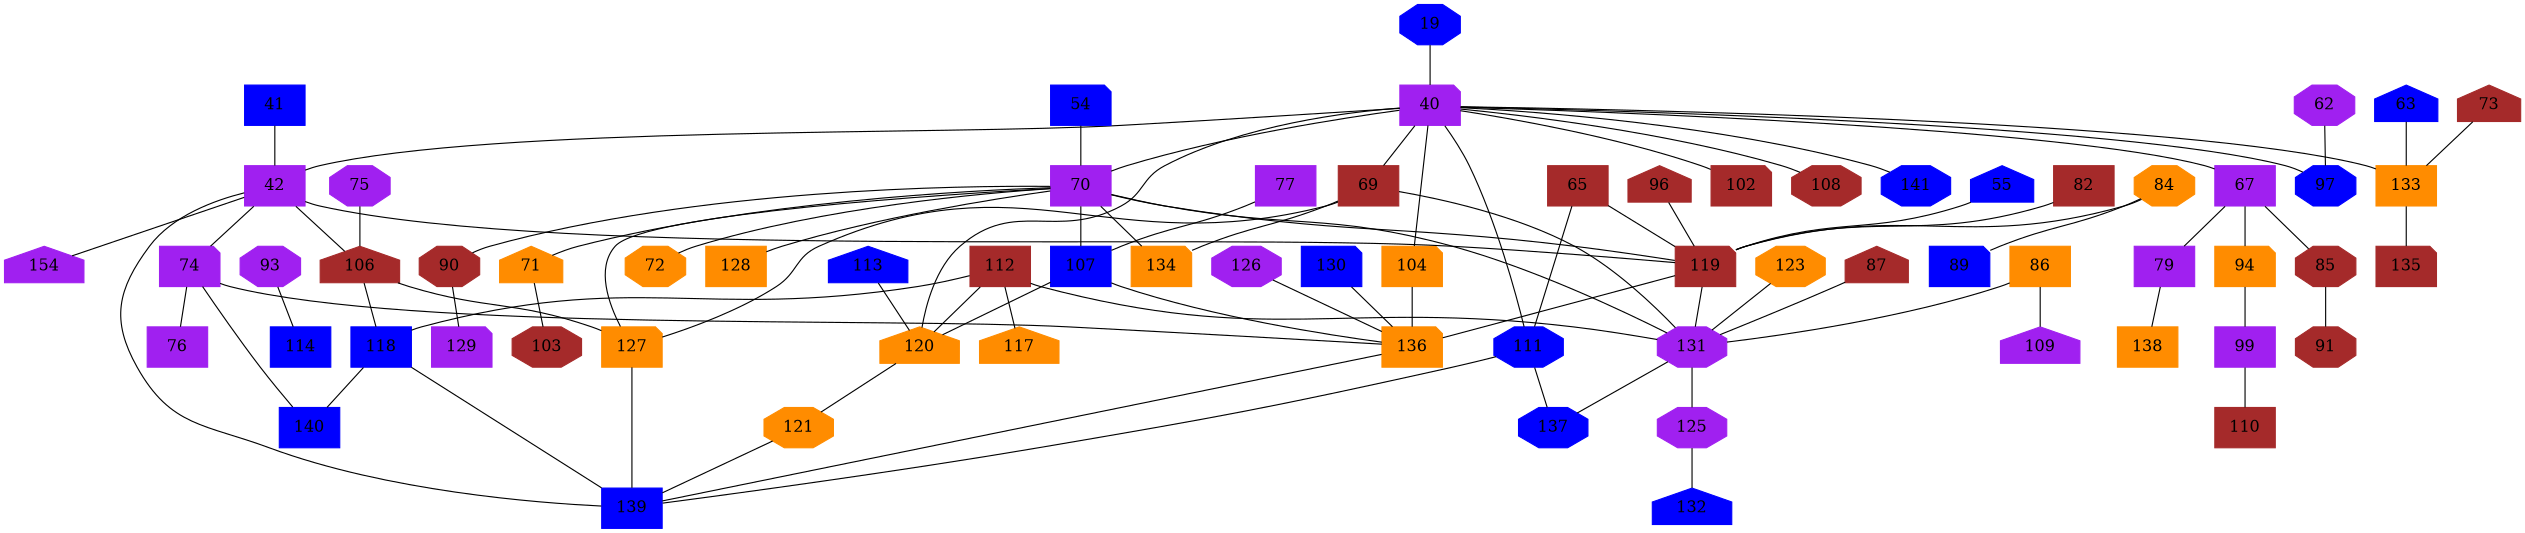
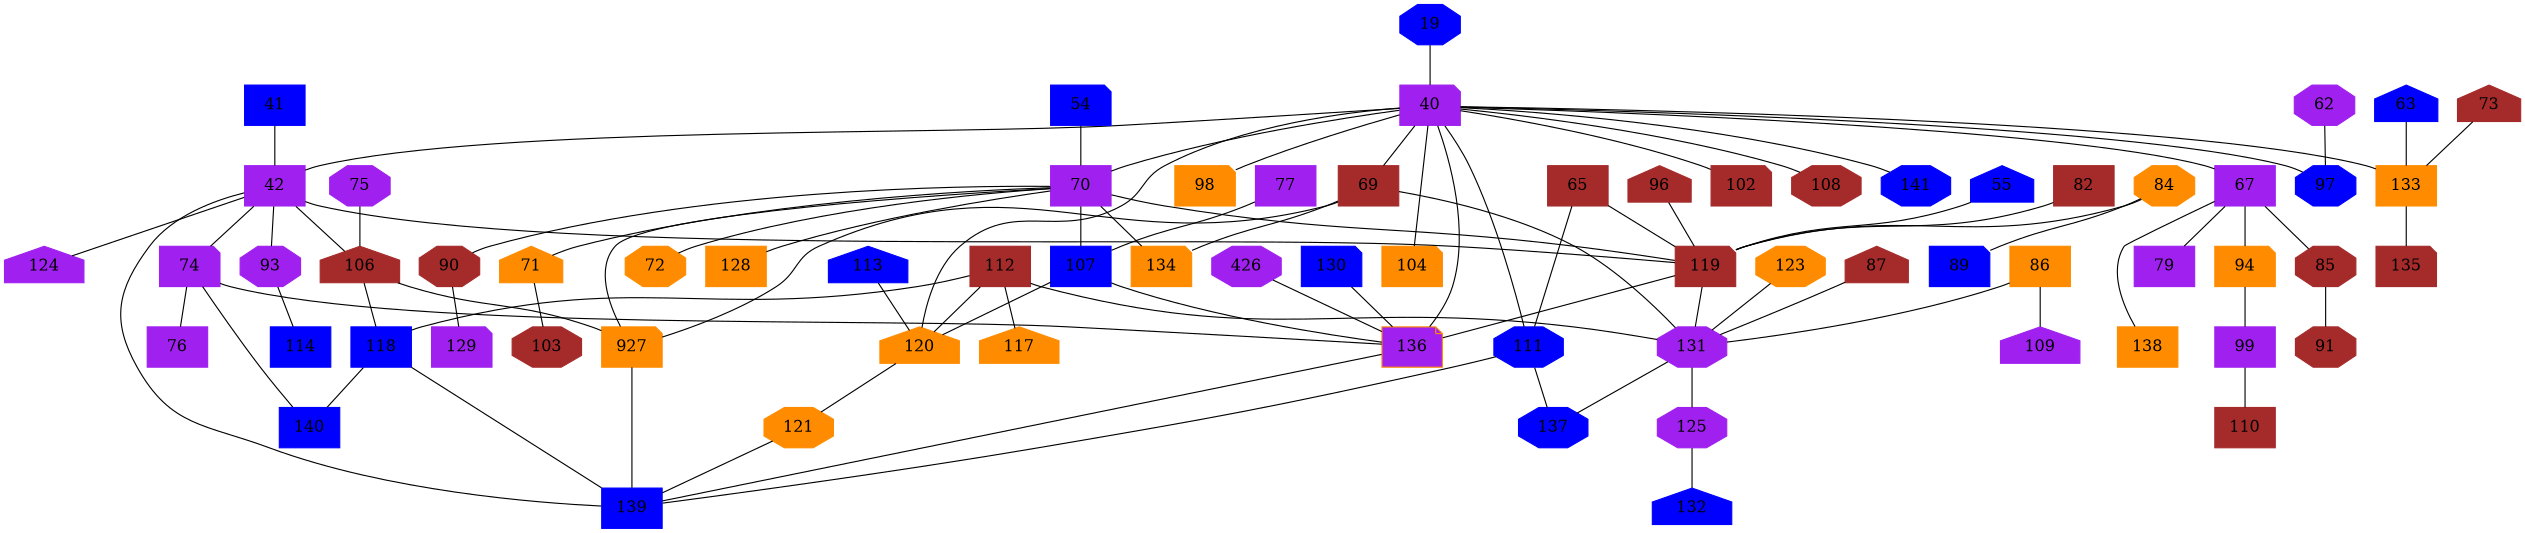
  graph {
    node [color=purple shape=box style=filled]
    40 [shape=note super="+32+14"]
    42 [super="+25"]
    67 [super="+59"]
    69 [color=brown super="+57"]
    70 [super="+2+45"]
    97 [color=blue shape=octagon super="+12"]
+   98 [color=darkorange shape=note super="+34"]
    102 [color=brown shape=note]
    104 [color=darkorange shape=note]
    108 [color=brown shape=octagon super="+15"]
    111 [color=blue shape=octagon]
    120 [color=darkorange shape=house super="+60+101"]
    133 [color=darkorange super="+56"]
-   136 [color=darkorange shape=note super="+49+95"]
+   136 [color=darkorange shape=note super="+49+95" fillcolor=purple]
    141 [color=blue shape=octagon]
    19 [color=blue shape=octagon]
    74 [shape=note super="+33"]
    93 [shape=octagon super="+68"]
    106 [color=brown shape=house super="+22"]
    119 [color=brown shape=note super="+1+53+78+116+88"]
-   124 [shape=house label=154]
+   124 [shape=house]
    139 [color=blue super="+39+81+31+92+105"]
    79
    85 [color=brown shape=octagon]
    94 [color=darkorange shape=note]
    138 [color=darkorange]
-   127 [color=darkorange shape=note super="+80"]
+   127 [color=darkorange shape=note super="+80" label=927]
    131 [shape=octagon super="+83+30+51"]
    134 [color=darkorange shape=note super="+122"]
    71 [color=darkorange shape=house]
    72 [color=darkorange shape=octagon]
    90 [color=brown shape=octagon]
    107 [color=blue super="+46+35"]
    128 [color=darkorange]
    137 [color=blue shape=octagon]
    121 [color=darkorange shape=octagon]
    135 [color=brown shape=note]
    41 [color=blue]
    76
    140 [color=blue]
    114 [color=blue]
    118 [color=blue super="+28"]
    54 [color=blue shape=note]
    55 [color=blue shape=house]
    62 [shape=octagon]
    63 [color=blue shape=house]
    65 [color=brown super="+61"]
    91 [color=brown shape=octagon]
    99
    125 [shape=octagon]
    103 [color=brown shape=octagon]
    129 [shape=note]
    73 [color=brown shape=house]
    75 [shape=octagon]
    77
    82 [color=brown]
    84 [color=darkorange shape=octagon]
    89 [color=blue shape=note]
    86 [color=darkorange]
    109 [shape=house]
    87 [color=brown shape=house]
    110 [color=brown]
    96 [color=brown shape=house super="+23"]
    132 [color=blue shape=house]
    112 [color=brown super="+44"]
    117 [color=darkorange shape=house]
    113 [color=blue shape=house]
    123 [color=darkorange shape=octagon]
-   126 [shape=octagon]
+   126 [shape=octagon label=426]
    130 [color=blue shape=note]
    40 -- 42 [weight=2]
    40 -- 67
    40 -- 69 [weight=2]
    40 -- 70 [weight=3]
    40 -- 97
+   40 -- 98
    40 -- 102
    40 -- 104
    40 -- 108
    40 -- 111
    40 -- 120
    40 -- 133
-   104 -- 136 [weight=2]
+   40 -- 136 [weight=2]
    40 -- 141
    42 -- 74
+   42 -- 93
    42 -- 106
    42 -- 119
    42 -- 124
    42 -- 139
    67 -- 79
    67 -- 85
    67 -- 94
-   79 -- 138
+   67 -- 138
    69 -- 127
    69 -- 131
    69 -- 134
    70 -- 119 [weight=5]
    70 -- 127 [weight=2]
-   70 -- 131
    70 -- 134
    70 -- 71
    70 -- 72
    70 -- 90
    70 -- 107 [weight=2]
    70 -- 128
    111 -- 139
    111 -- 137
    120 -- 121
    133 -- 135
    136 -- 139
    19 -- 40
    74 -- 136
    74 -- 76
    74 -- 140
    93 -- 114
    106 -- 127
    106 -- 118
    119 -- 136 [weight=2]
    119 -- 131
    85 -- 91
    94 -- 99
    127 -- 139 [weight=2]
    131 -- 137
    131 -- 125
    71 -- 103
    90 -- 129
    107 -- 120
    107 -- 136
    121 -- 139
    41 -- 42
    118 -- 139
    118 -- 140
    54 -- 70
    55 -- 119
    62 -- 97
    63 -- 133
    65 -- 111
    65 -- 119
    99 -- 110
    125 -- 132
    73 -- 133
    75 -- 106
    77 -- 107
    82 -- 119
    84 -- 119
    84 -- 89
    86 -- 131
    86 -- 109
    87 -- 131
    96 -- 119
    112 -- 120
    112 -- 131
    112 -- 118
    112 -- 117
    113 -- 120
    123 -- 131
    126 -- 136
    130 -- 136
  }
